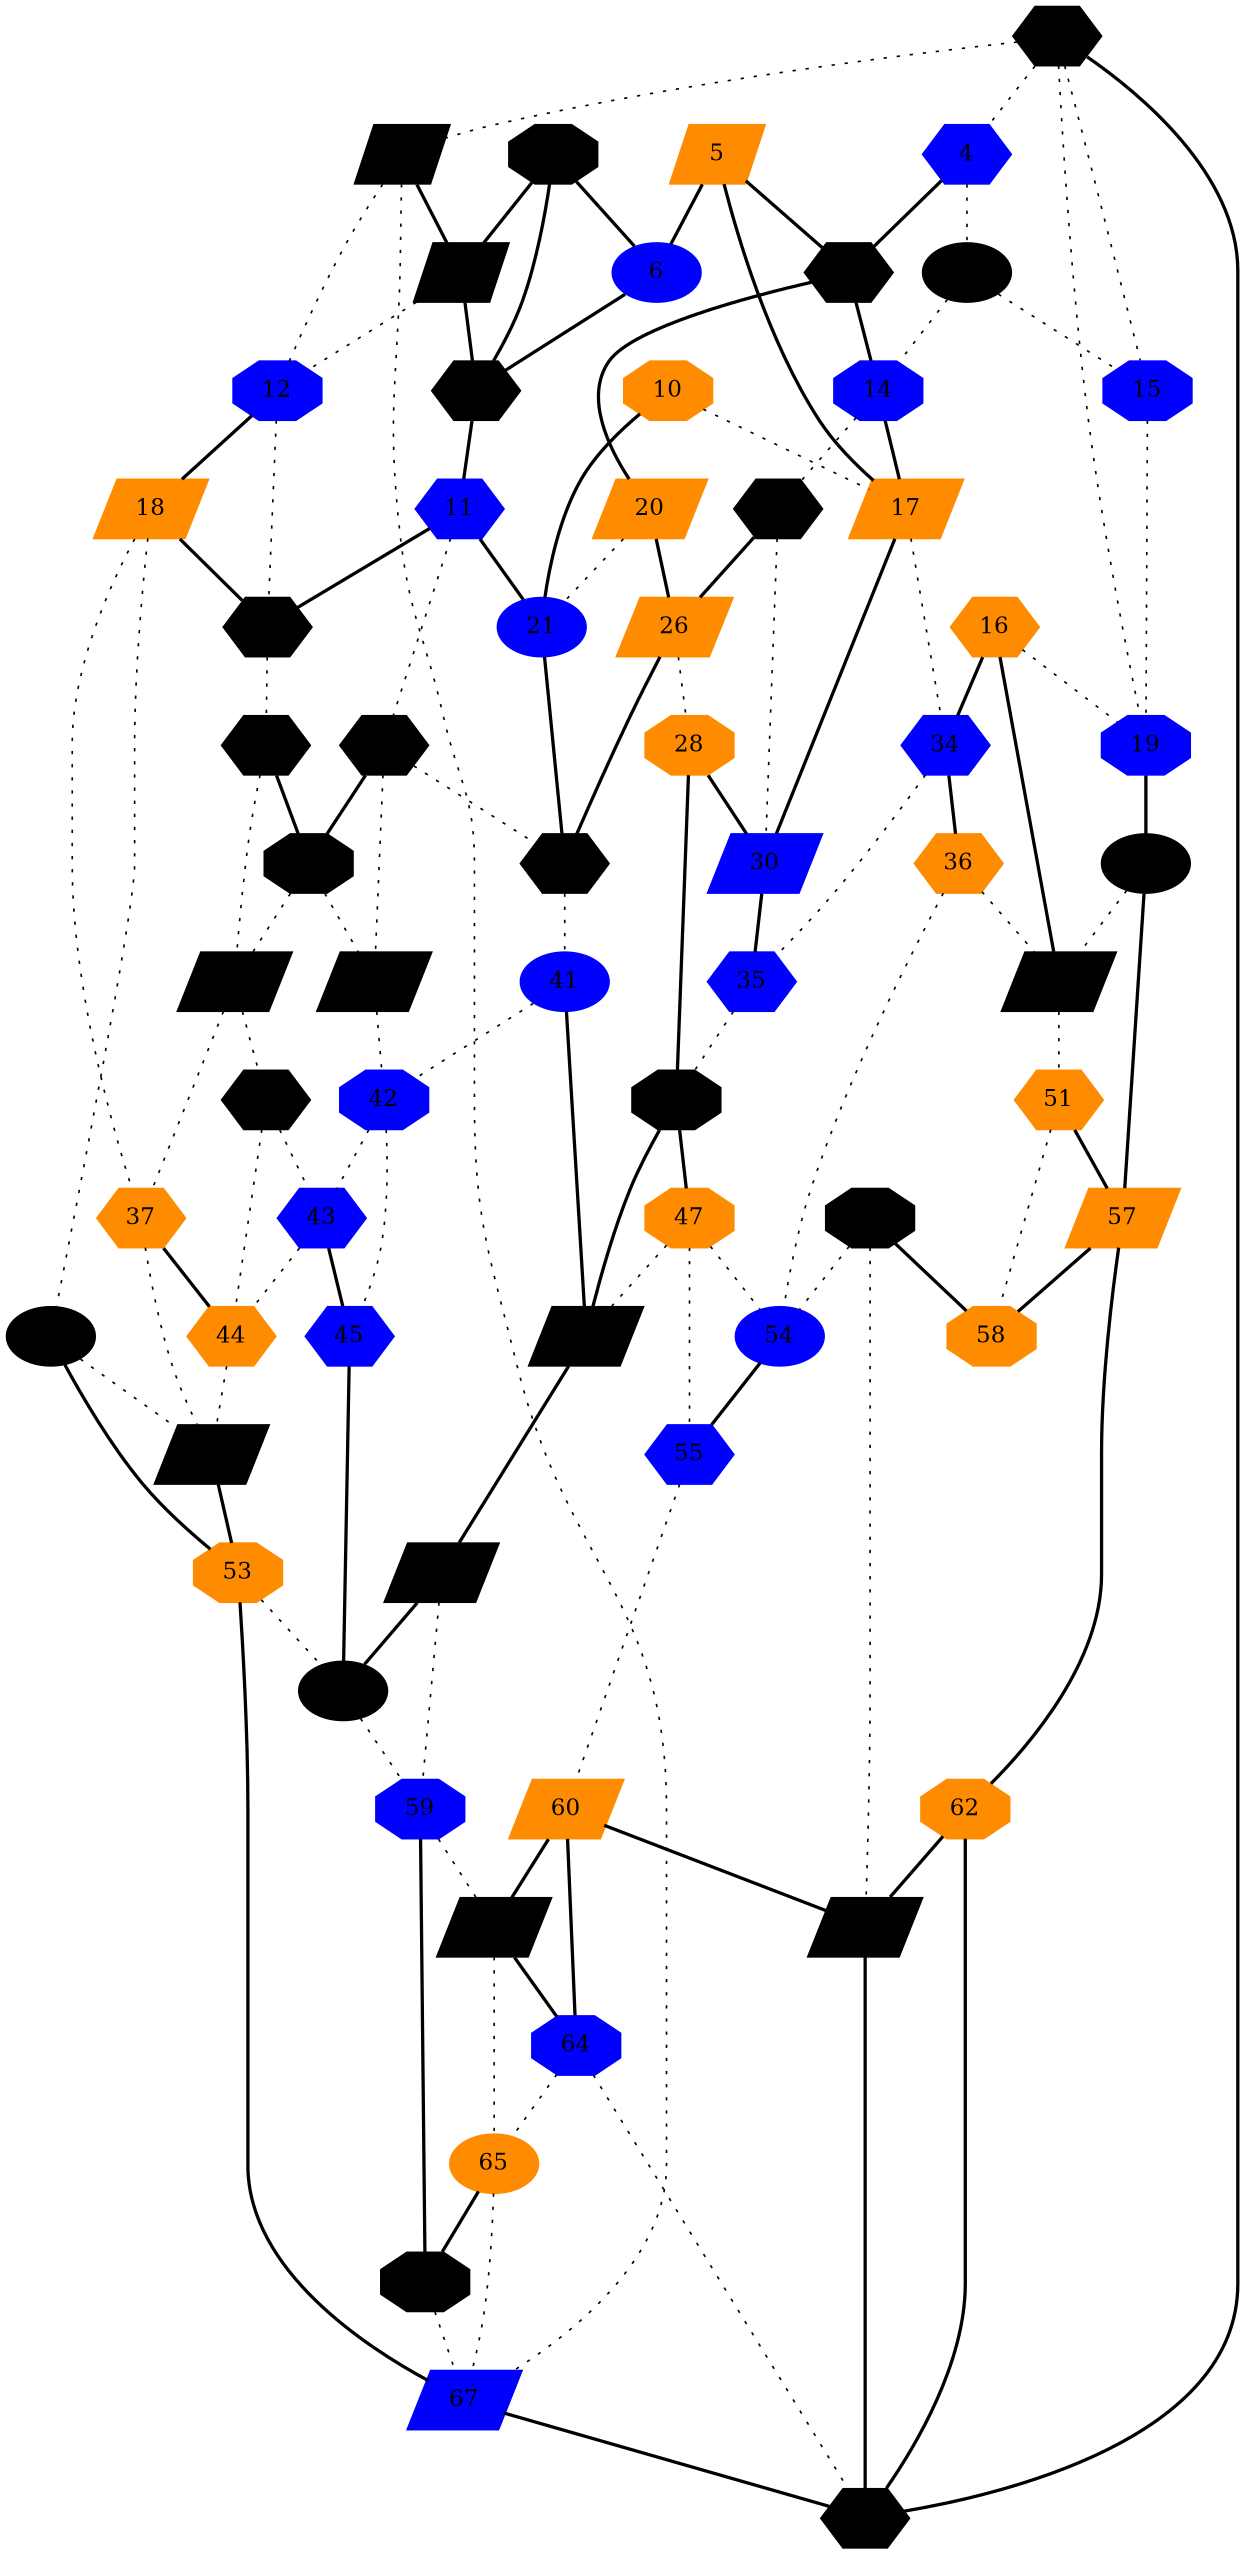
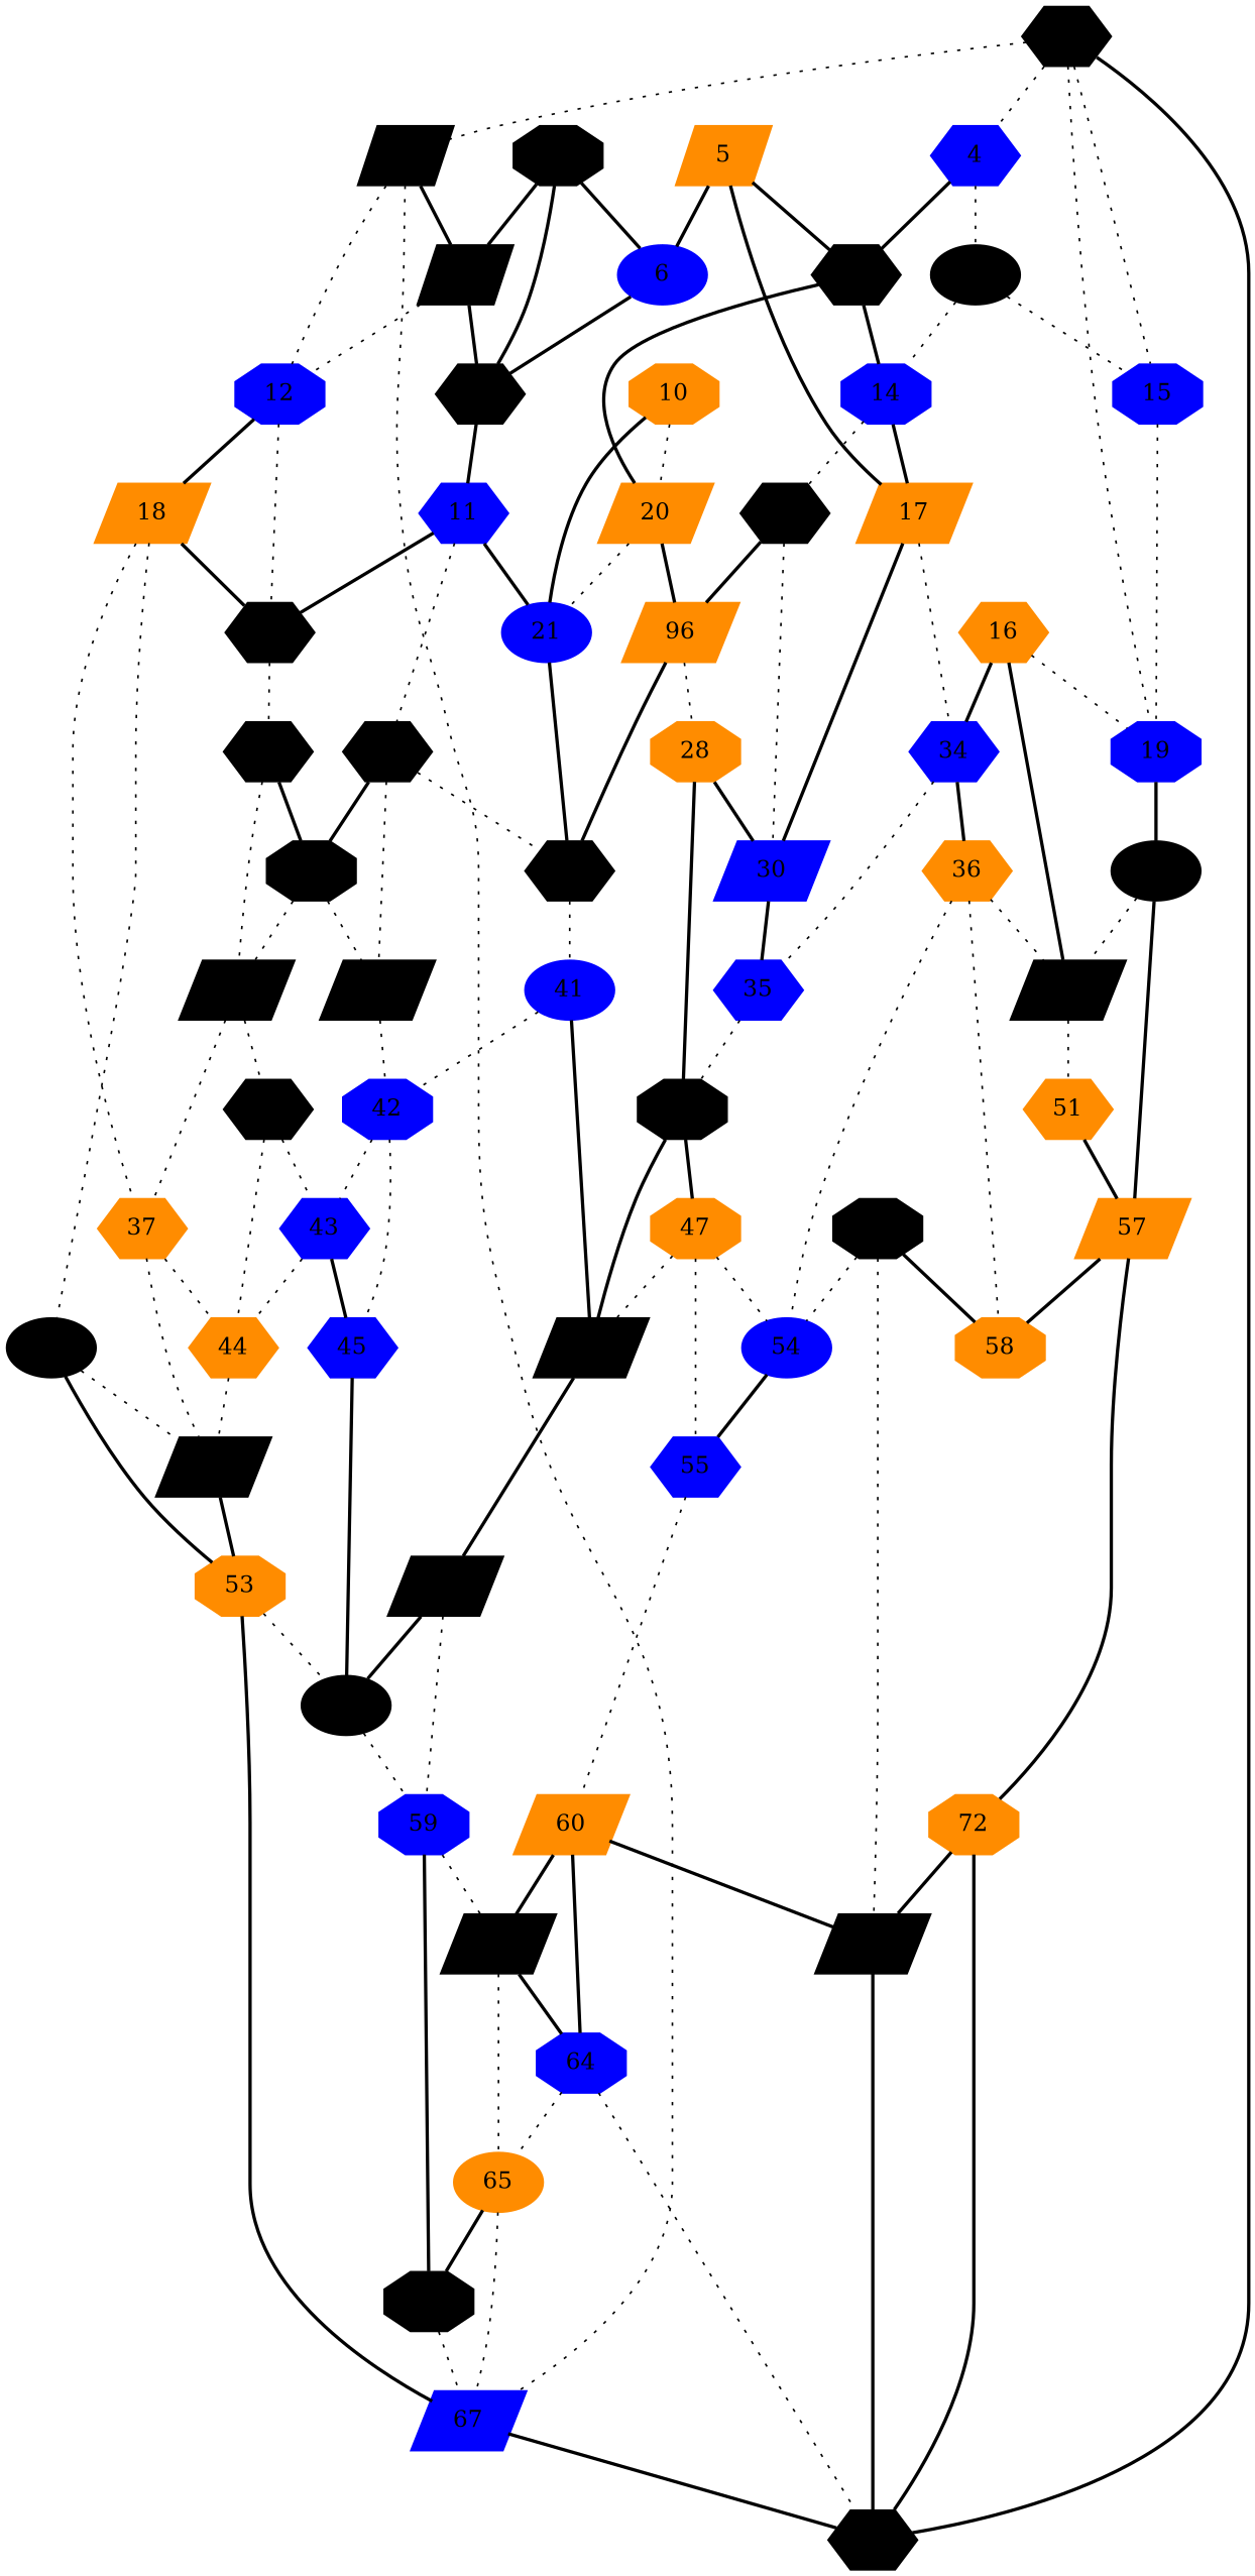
  graph {
    node [color=black shape=hexagon style=filled]
    edge [style=dotted weight=1.0]
    2 [shape=parallelogram]
    1
    4 [color=blue]
    15 [color=blue shape=octagon]
    19 [color=blue shape=octagon]
    68
    8 [shape=parallelogram]
    12 [color=blue shape=octagon]
    67 [color=blue shape=parallelogram]
    7 [shape=ellipse]
    13
    29 [shape=ellipse]
    9
    23
    18 [color=darkorange shape=parallelogram]
    3 [shape=octagon]
    6 [color=blue shape=ellipse]
    11 [color=blue]
    14 [color=blue shape=octagon]
    20 [color=darkorange shape=parallelogram]
    5 [color=darkorange shape=parallelogram]
    17 [color=darkorange shape=parallelogram]
    10 [color=darkorange shape=octagon]
    21 [color=blue shape=ellipse]
    22
    25
-   26 [color=darkorange shape=parallelogram]
+   26 [color=darkorange shape=parallelogram label=96]
    27
    24
    31 [shape=octagon]
    33 [shape=parallelogram]
    37 [color=darkorange]
    38 [shape=ellipse]
    34 [color=blue]
    30 [color=blue shape=parallelogram]
    16 [color=darkorange]
    50 [shape=parallelogram]
    35 [color=blue]
    36 [color=darkorange]
    51 [color=darkorange]
    44 [color=darkorange]
    46 [shape=parallelogram]
    53 [color=darkorange shape=octagon]
    57 [color=darkorange shape=parallelogram]
    28 [color=darkorange shape=octagon]
    41 [color=blue shape=ellipse]
    32 [shape=parallelogram]
    39
    42 [color=blue shape=octagon]
    40 [shape=octagon]
    48 [shape=parallelogram]
    47 [color=darkorange shape=octagon]
    58 [color=darkorange shape=octagon]
-   62 [color=darkorange shape=octagon]
+   62 [color=darkorange shape=octagon label=72]
    43 [color=blue]
    45 [color=blue]
    54 [color=blue shape=ellipse]
    55 [color=blue]
    56 [shape=ellipse]
    49 [shape=parallelogram]
    59 [color=blue shape=octagon]
    60 [color=darkorange shape=parallelogram]
    61 [shape=parallelogram]
    66 [shape=octagon]
    52 [shape=octagon]
    63 [shape=parallelogram]
    64 [color=blue shape=octagon]
    65 [color=darkorange shape=ellipse]
    2 -- 8 [style=bold]
    2 -- 12
    2 -- 67
    1 -- 2
    1 -- 4
    1 -- 15
    1 -- 19
    1 -- 68 [style=bold]
    4 -- 7
    4 -- 13 [style=bold]
    15 -- 19 [weight=2.0]
    19 -- 29 [style=bold weight=2.0]
    8 -- 12
    8 -- 9 [style=bold]
    12 -- 23
    12 -- 18 [style=bold]
    67 -- 68 [style=bold]
    7 -- 15
    7 -- 14
    13 -- 14 [style=bold]
    13 -- 20 [style=bold]
    29 -- 50
    29 -- 57 [style=bold]
    9 -- 11 [style=bold]
    23 -- 24
    18 -- 23 [style=bold]
    18 -- 37
    18 -- 38
    3 -- 8 [style=bold]
    3 -- 9 [style=bold]
    3 -- 6 [style=bold]
    6 -- 9 [style=bold]
    11 -- 23 [style=bold]
    11 -- 21 [style=bold]
    11 -- 25
    14 -- 17 [style=bold]
    14 -- 22
    20 -- 21
    20 -- 26 [style=bold]
    5 -- 13 [style=bold]
    5 -- 6 [style=bold weight=2.0]
    5 -- 17 [style=bold]
    17 -- 34
    17 -- 30 [style=bold]
-   10 -- 17
+   10 -- 20
    10 -- 21 [style=bold]
    21 -- 27 [style=bold]
    22 -- 26 [style=bold]
    22 -- 30
    25 -- 27
    25 -- 31 [style=bold]
    25 -- 33
    26 -- 27 [style=bold]
    26 -- 28
    27 -- 41
    24 -- 31 [style=bold]
    24 -- 32
    31 -- 33
    31 -- 32
    33 -- 42
-   37 -- 44 [style=bold]
+   37 -- 44
    37 -- 46
    38 -- 46
    38 -- 53 [style=bold]
    34 -- 35
    34 -- 36 [style=bold]
    30 -- 35 [style=bold]
    16 -- 19
    16 -- 34 [style=bold]
    16 -- 50 [style=bold]
    50 -- 51
    35 -- 40
    36 -- 50
    36 -- 54
    51 -- 57 [style=bold]
-   51 -- 58
+   36 -- 58
    44 -- 46
    46 -- 53 [style=bold]
    53 -- 67 [style=bold]
    53 -- 56
    57 -- 58 [style=bold]
    57 -- 62 [style=bold]
    28 -- 30 [style=bold]
    28 -- 40 [style=bold]
    41 -- 42
    41 -- 48 [style=bold]
    32 -- 37
    32 -- 39
    39 -- 44
    39 -- 43
    42 -- 43
    42 -- 45
    40 -- 48 [style=bold]
    40 -- 47 [style=bold]
    48 -- 49 [style=bold]
    47 -- 48
    47 -- 54
    47 -- 55
    62 -- 68 [style=bold]
    62 -- 63 [style=bold]
    43 -- 44
    43 -- 45 [style=bold]
    45 -- 56 [style=bold]
    54 -- 55 [style=bold]
    55 -- 60
    56 -- 59
    49 -- 56 [style=bold]
    49 -- 59
    59 -- 61
    59 -- 66 [style=bold]
    60 -- 61 [style=bold]
    60 -- 63 [style=bold]
    60 -- 64 [style=bold]
    61 -- 64 [style=bold]
    61 -- 65
    66 -- 67 [weight=2.0]
    52 -- 58 [style=bold]
    52 -- 54
    52 -- 63
    63 -- 68 [style=bold]
    64 -- 68
    64 -- 65
    65 -- 67
    65 -- 66 [style=bold]
  }
